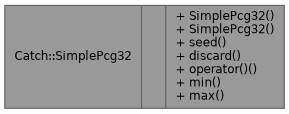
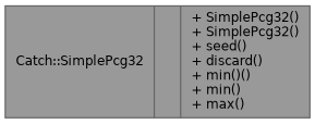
  digraph {
    rankdir=LR
-   n1 [color=gray40 fillcolor=grey60 fontcolor=black fontname=Helvetica fontsize=10 height=0.2 label="{Catch::SimplePcg32\n||+ SimplePcg32()\l+ SimplePcg32()\l+ seed()\l+ discard()\l+ operator()()\l+ min()\l+ max()\l}" shape=record style=filled width=0.4]
+   n1 [color=gray40 fillcolor=grey60 fontcolor=black fontname=Helvetica fontsize=10 height=0.2 label="{Catch::SimplePcg32\n||+ SimplePcg32()\l+ SimplePcg32()\l+ seed()\l+ discard()\l+ min()()\l+ min()\l+ max()\l}" shape=record style=filled width=0.4]
  }
